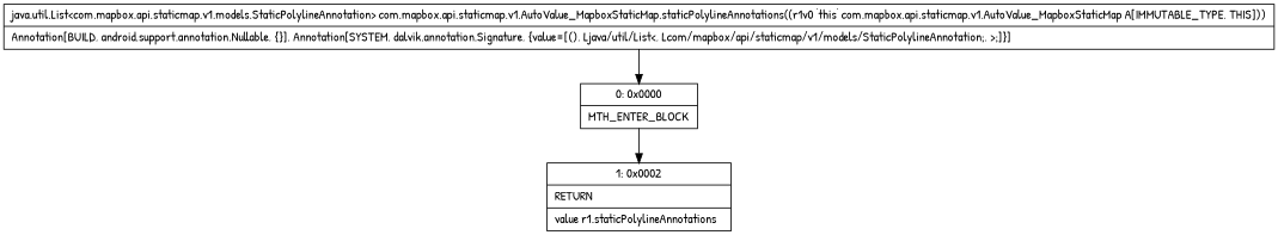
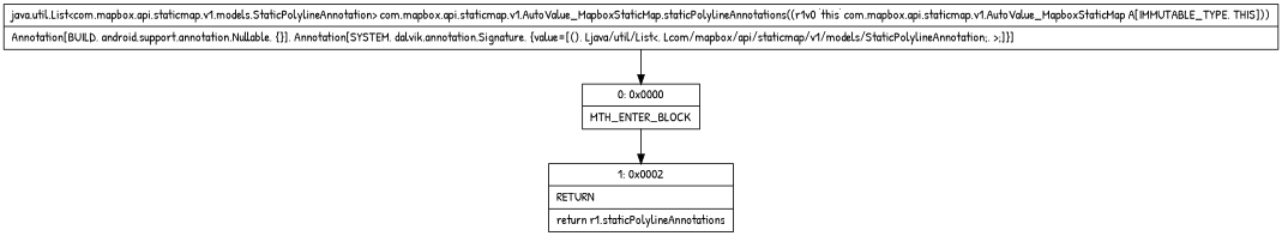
  digraph {
    fontname="Patrick Hand"
    node [shape=record fontname="Patrick Hand"]
    edge [fontname="Patrick Hand"]
    n1 [label="{0\:\ 0x0000|MTH_ENTER_BLOCK\l}"]
-   n2 [label="{1\:\ 0x0002|RETURN\l|value r1.staticPolylineAnnotations\l}"]
+   n2 [label="{1\:\ 0x0002|RETURN\l|return r1.staticPolylineAnnotations\l}"]
    n3 [label="{java.util.List\<com.mapbox.api.staticmap.v1.models.StaticPolylineAnnotation\> com.mapbox.api.staticmap.v1.AutoValue_MapboxStaticMap.staticPolylineAnnotations((r1v0 'this' com.mapbox.api.staticmap.v1.AutoValue_MapboxStaticMap A[IMMUTABLE_TYPE, THIS]))  | Annotation[BUILD, android.support.annotation.Nullable, \{\}], Annotation[SYSTEM, dalvik.annotation.Signature, \{value=[(), Ljava\/util\/List\<, Lcom\/mapbox\/api\/staticmap\/v1\/models\/StaticPolylineAnnotation;, \>;]\}]\l}"]
    n1 -> n2
    n3 -> n1
  }
